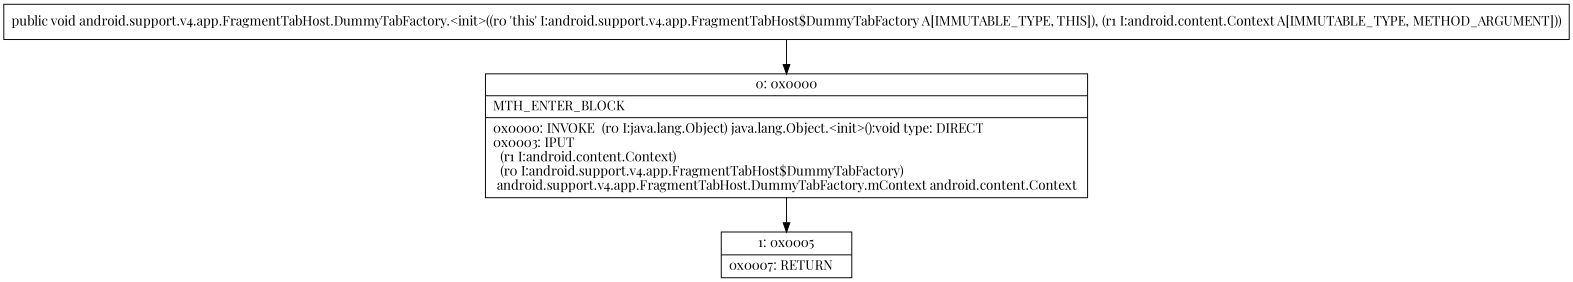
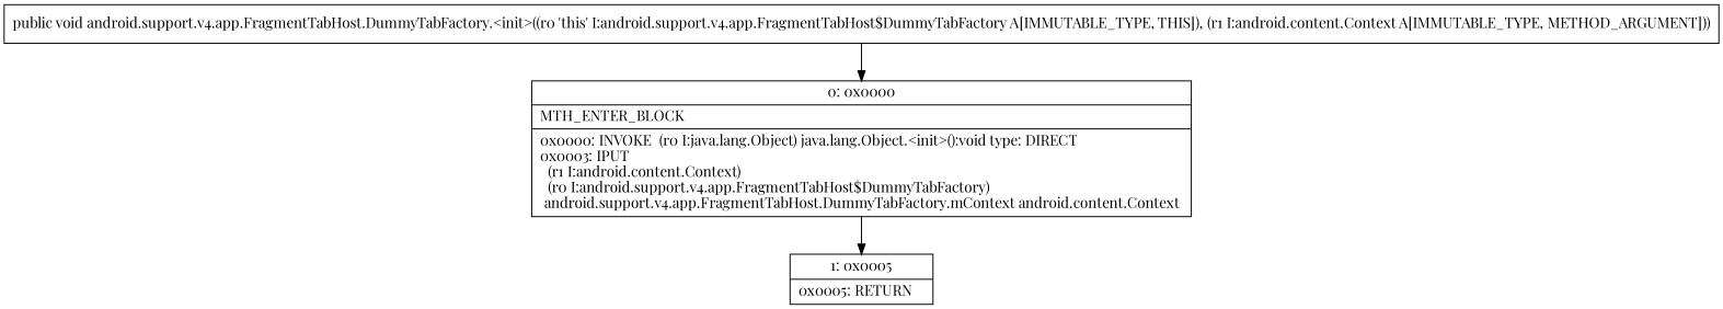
  digraph {
    fontname="Playfair Display"
    node [shape=record fontname="Playfair Display"]
    edge [fontname="Playfair Display"]
    n1 [label="{0\:\ 0x0000|MTH_ENTER_BLOCK\l|0x0000: INVOKE  (r0 I:java.lang.Object) java.lang.Object.\<init\>():void type: DIRECT \l0x0003: IPUT  \l  (r1 I:android.content.Context)\l  (r0 I:android.support.v4.app.FragmentTabHost$DummyTabFactory)\l android.support.v4.app.FragmentTabHost.DummyTabFactory.mContext android.content.Context \l}"]
-   n2 [label="{1\:\ 0x0005|0x0007: RETURN   \l}"]
+   n2 [label="{1\:\ 0x0005|0x0005: RETURN   \l}"]
    n3 [label="{public void android.support.v4.app.FragmentTabHost.DummyTabFactory.\<init\>((r0 'this' I:android.support.v4.app.FragmentTabHost$DummyTabFactory A[IMMUTABLE_TYPE, THIS]), (r1 I:android.content.Context A[IMMUTABLE_TYPE, METHOD_ARGUMENT])) }"]
    n1 -> n2
    n3 -> n1
  }
